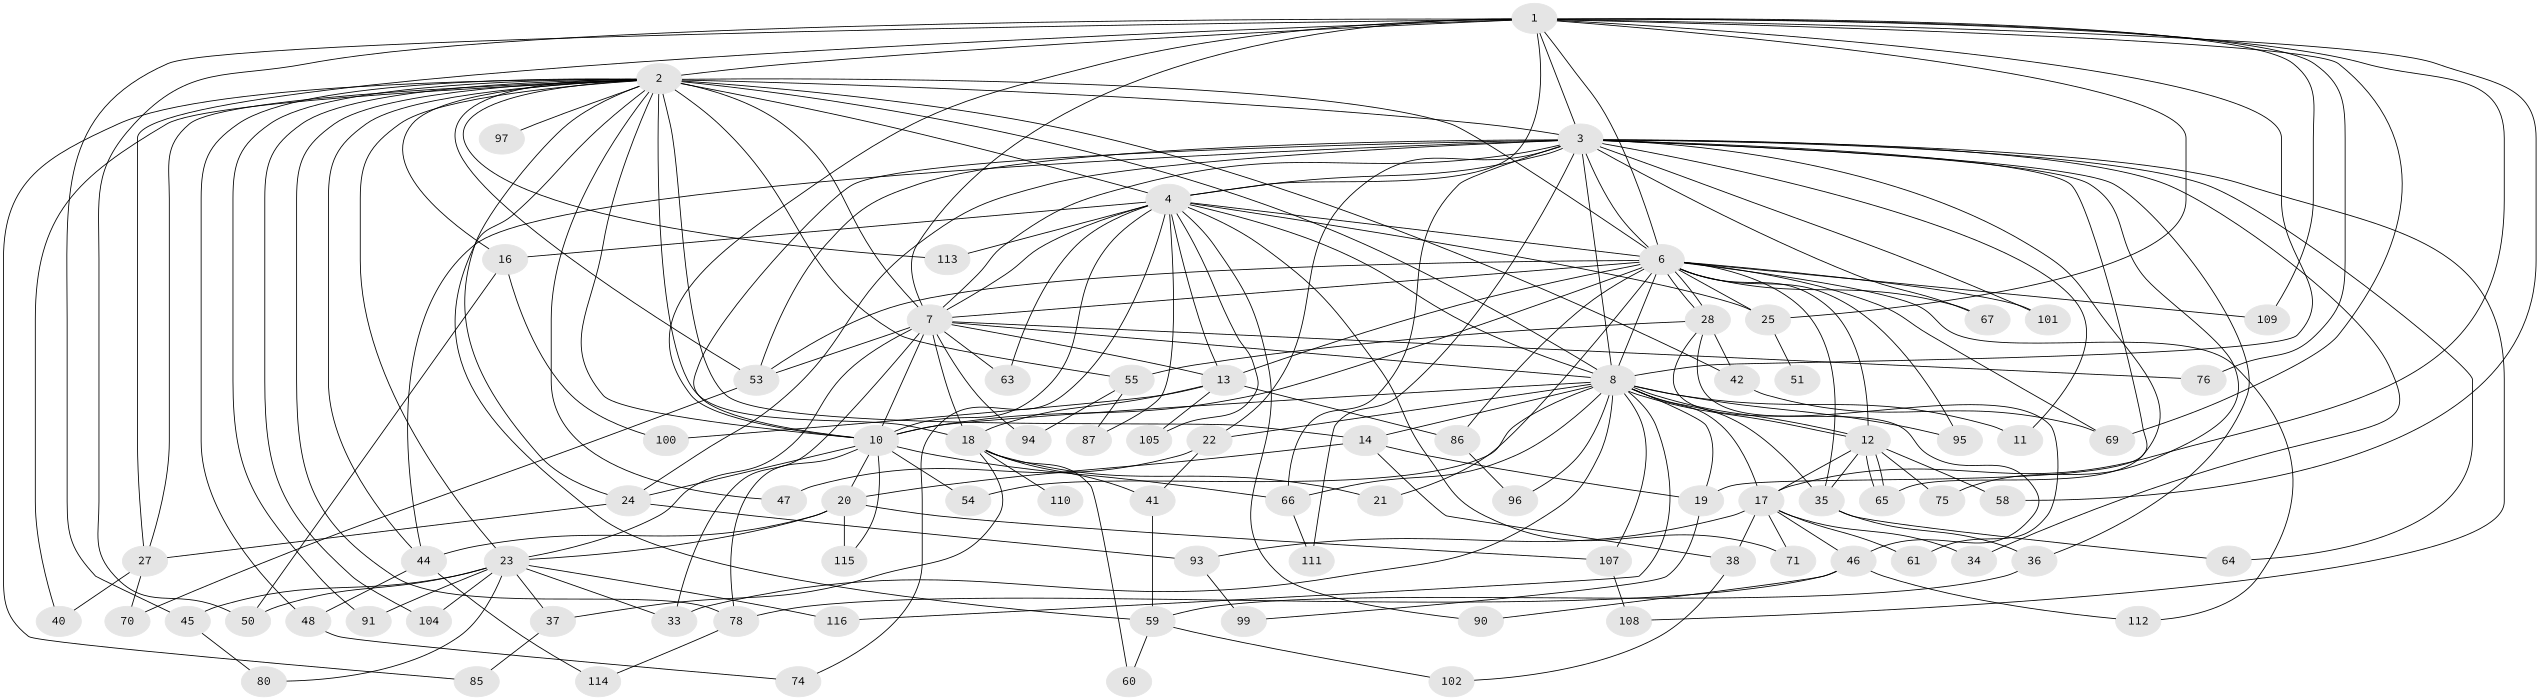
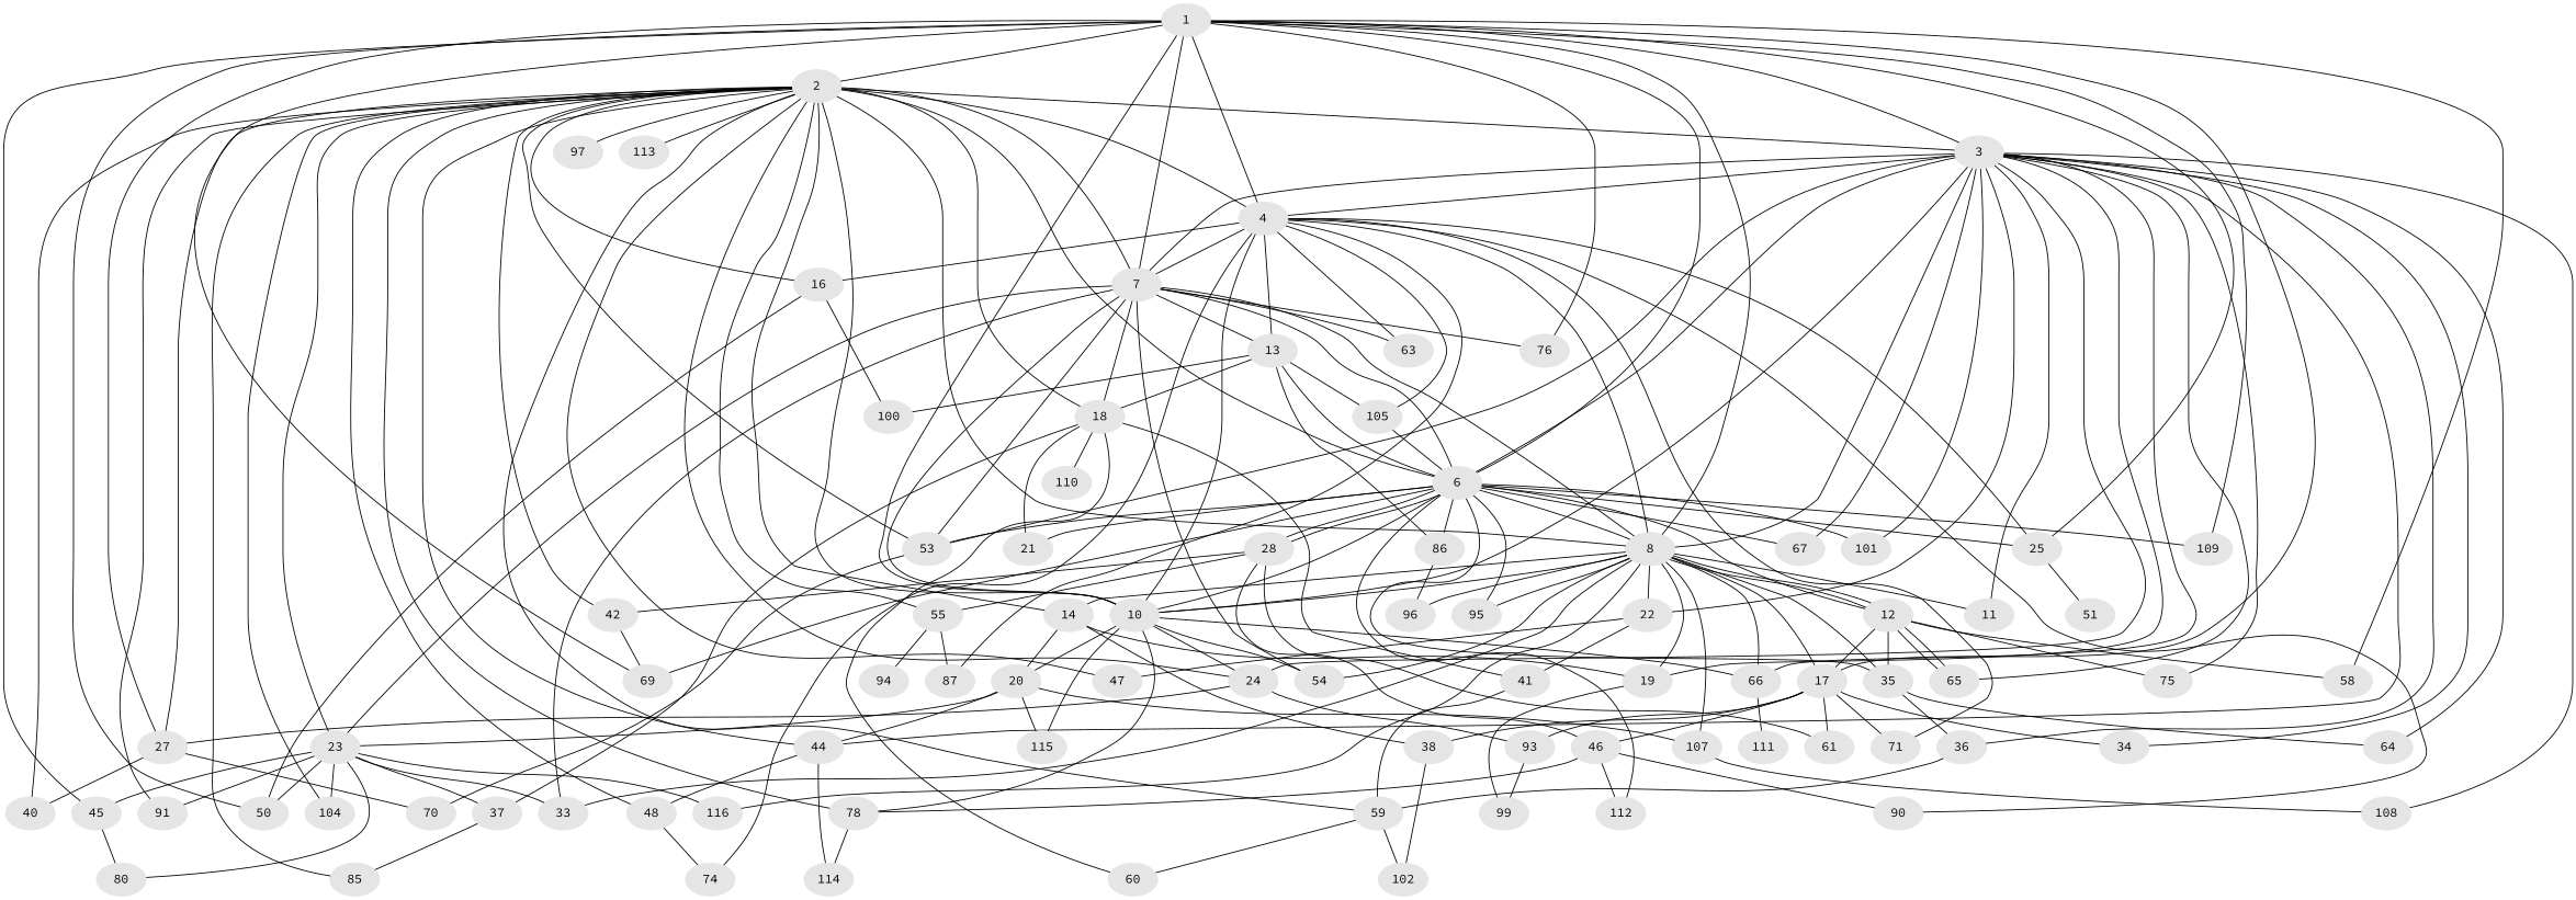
  graph {
    fontname="Source Code Pro"
    node [color=gray90 fontname="Source Code Pro" style=filled]
    edge [fontname="Source Code Pro"]
    1 [super="+5"]
    2 [super="+9"]
    3 [super="+52"]
    4 [super="+68"]
    6 [super="+57"]
    7 [super="+43"]
    8 [super="+82"]
    10 [super="+26"]
    17 [super="+39"]
    25 [super="+117"]
    27 [super="+32"]
    45 [super="+81"]
    50 [super="+88"]
    58 [super="+118"]
    69 [super="+103"]
    76
    109
    53 [super="+56"]
    14 [super="+15"]
    16 [super="+83"]
    18 [super="+31"]
    23 [super="+89"]
    24 [super="+29"]
    40
    42
    44 [super="+72"]
    47
    48
    55
    59
    78
    85
    91
    97
    104
    113
    11
    19 [super="+30"]
    22
    34
    36
    64
    65 [super="+98"]
    66 [super="+106"]
    67
    75
    101
    108
    111
    13 [super="+73"]
    63
    71
    74
    87
    90
    105
    12 [super="+77"]
    21
    28 [super="+49"]
    35 [super="+62"]
    86
    95
    112
    33
    94
    54
    96
    107
    116
    20 [super="+92"]
    115
    38
    46 [super="+79"]
    61
    93
    51
    70
    80
    100
    37
    41 [super="+84"]
    60
    110
    114
    102
    99
    1 -- 2 [weight=4]
    1 -- 3 [weight=2]
    1 -- 4 [weight=2]
    1 -- 6 [weight=2]
    1 -- 7 [weight=2]
    1 -- 8 [weight=2]
    1 -- 10 [weight=3]
    1 -- 17
    1 -- 25
    1 -- 27
    1 -- 45 [weight=2]
    1 -- 50
    1 -- 58 [weight=2]
    1 -- 69
    1 -- 76
    1 -- 109
    2 -- 3 [weight=3]
    2 -- 4 [weight=2]
    2 -- 6 [weight=2]
    2 -- 7 [weight=2]
    2 -- 8 [weight=2]
    2 -- 10 [weight=2]
    2 -- 27
    2 -- 53
    2 -- 14 [weight=2]
    2 -- 16 [weight=2]
    2 -- 18
    2 -- 23
    2 -- 24
    2 -- 40
    2 -- 42
    2 -- 44
    2 -- 47
    2 -- 48
    2 -- 55
    2 -- 59
    2 -- 78
    2 -- 85
    2 -- 91
    2 -- 97 [weight=2]
    2 -- 104
    2 -- 113
    3 -- 4
    3 -- 6
    3 -- 7
    3 -- 8
    3 -- 10
    3 -- 53
    3 -- 24
    3 -- 44
    3 -- 11
    3 -- 19
    3 -- 22
    3 -- 34
    3 -- 36
    3 -- 64
    3 -- 65
    3 -- 66
    3 -- 67
    3 -- 75
    3 -- 101
    3 -- 108
-   3 -- 111
-   4 -- 6
+   105 -- 6
    4 -- 7 [weight=2]
    4 -- 8
    4 -- 10
    4 -- 25
    4 -- 16
-   4 -- 113
    4 -- 13
    4 -- 63
    4 -- 71
    4 -- 74
    4 -- 87
    4 -- 90
    4 -- 105
    6 -- 7
    6 -- 8
    6 -- 10
    6 -- 25
    6 -- 69
    6 -- 109
    6 -- 53
    6 -- 67
    6 -- 101
    6 -- 13
    6 -- 12
    6 -- 21
    6 -- 28 [weight=2]
    6 -- 28
    6 -- 35
    6 -- 86
    6 -- 95
    6 -- 112
    7 -- 8
    7 -- 10
    7 -- 76
    7 -- 53
    7 -- 18 [weight=2]
    7 -- 23
    7 -- 13
    7 -- 63
    7 -- 33
-   7 -- 94
+   7 -- 54
    8 -- 10 [weight=2]
    8 -- 17
    8 -- 14
    8 -- 11
    8 -- 19
    8 -- 22
    8 -- 66
    8 -- 12
    8 -- 12
    8 -- 35
    8 -- 95
    8 -- 33
    8 -- 54
    8 -- 96
    8 -- 107
    8 -- 116
    10 -- 24
    10 -- 78
    10 -- 66
    10 -- 54
    10 -- 20
    10 -- 115
    17 -- 34
    17 -- 71
    17 -- 38
    17 -- 46
    17 -- 61
    17 -- 93
    25 -- 51
    27 -- 40
    27 -- 70
    45 -- 80
    53 -- 70
    14 -- 19
    14 -- 20
    14 -- 38
    16 -- 50
    16 -- 100
    18 -- 21
    18 -- 37
    18 -- 41
    18 -- 60
    18 -- 110 [weight=2]
    23 -- 45
    23 -- 50
    23 -- 91
    23 -- 104
    23 -- 33
    23 -- 116
    23 -- 80
    23 -- 37
    24 -- 27
    24 -- 93
    42 -- 69
    44 -- 48
    44 -- 114
    48 -- 74
    55 -- 87
    55 -- 94
    59 -- 60
    59 -- 102
    78 -- 114
    19 -- 99
    22 -- 47
    22 -- 41
    36 -- 59
    66 -- 111
    13 -- 18
    13 -- 105
    13 -- 86
    13 -- 100
    12 -- 17
    12 -- 58
    12 -- 65
    12 -- 65
    12 -- 75
    12 -- 35
    28 -- 42
    28 -- 55
    28 -- 46
    28 -- 61
    35 -- 36
    35 -- 64
    86 -- 96
    107 -- 108
    20 -- 23
    20 -- 44
    20 -- 107
    20 -- 115
    38 -- 102
    46 -- 78
    46 -- 90
    46 -- 112
    93 -- 99
    37 -- 85
    41 -- 59
  }
